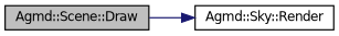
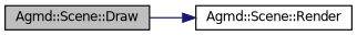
  digraph {
    rankdir=LR
    node [color=black fontname=Helvetica fontsize=10 shape=record style=filled]
    n1 [fillcolor=grey75 fontcolor=black height=0.2 label="Agmd::Scene::Draw" width=0.4]
-   n2 [fillcolor=white height=0.2 label="Agmd::Sky::Render" width=0.4]
+   n2 [fillcolor=white height=0.2 label="Agmd::Scene::Render" width=0.4]
    n1 -> n2 [color=midnightblue fontname=Helvetica fontsize=10 labelfontname=Helvetica labelfontsize=10 style=solid]
  }
